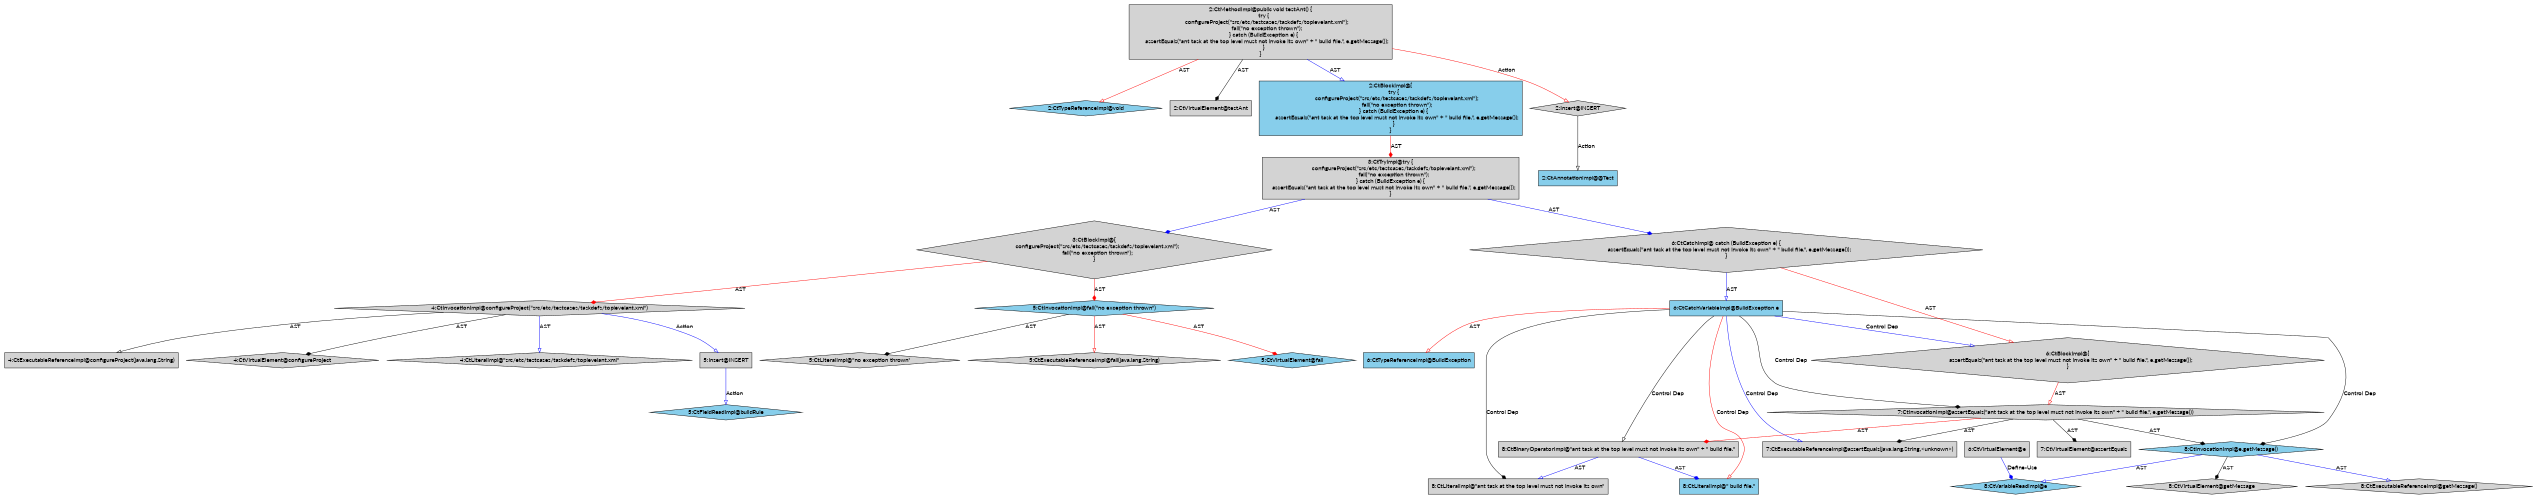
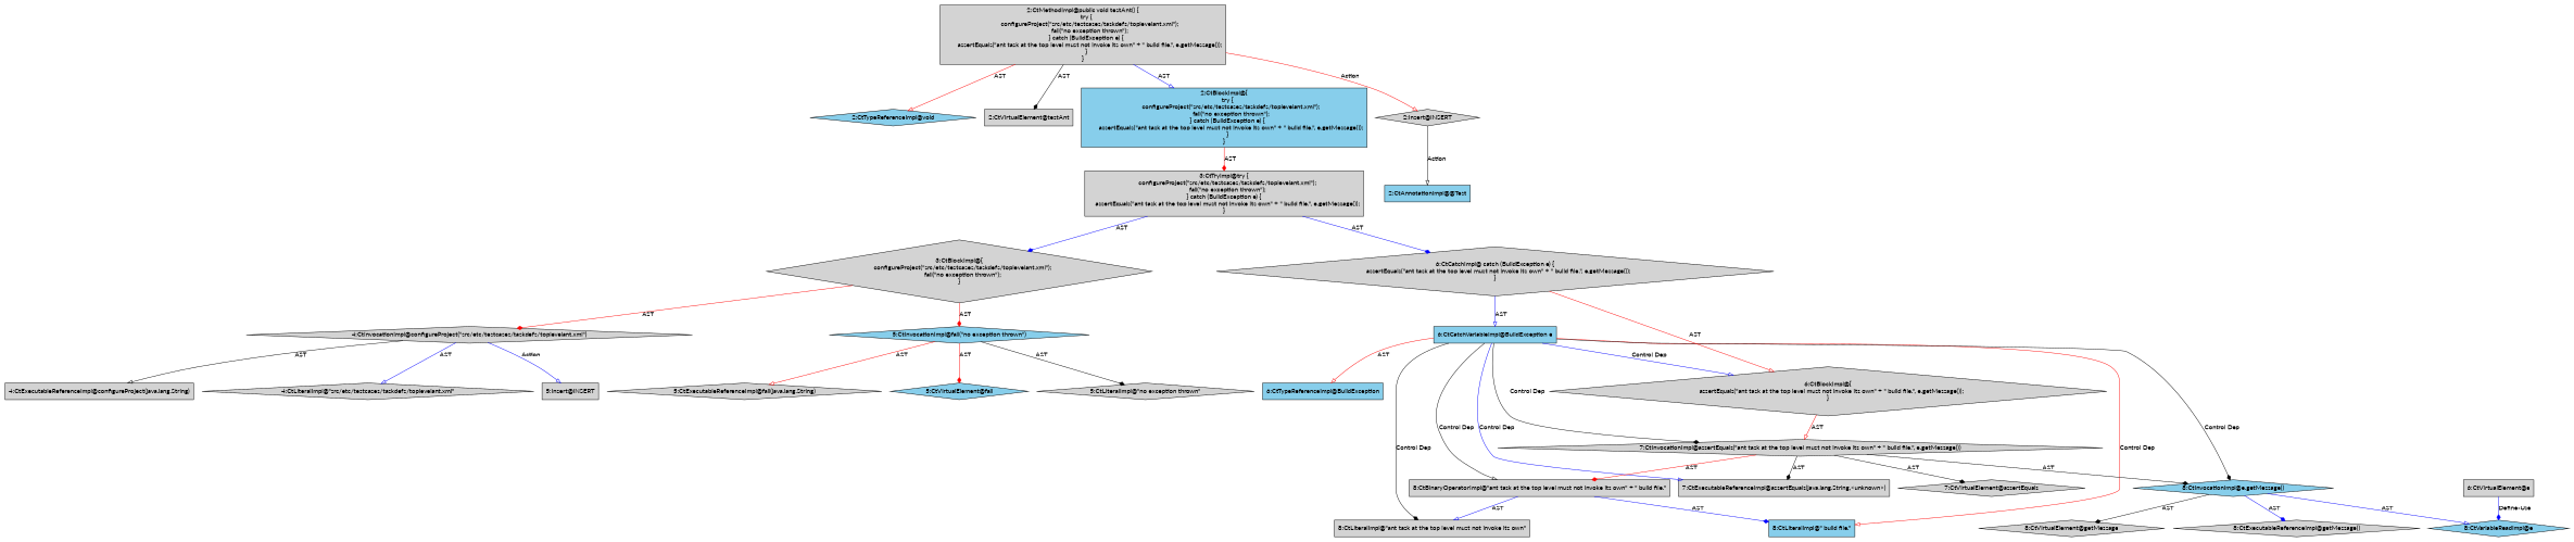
  digraph {
    fontname=Lato
    node [fillcolor=lightgrey fontname=Lato shape=diamond style=filled]
    edge [arrowhead=onormal color=blue fontname=Lato]
    n1 [fillcolor=skyblue label="2:CtTypeReferenceImpl@void"]
    n2 [label="2:CtVirtualElement@testAnt" shape=box]
    n3 [label="4:CtExecutableReferenceImpl@configureProject(java.lang.String)" shape=box]
-   n4 [label="4:CtVirtualElement@configureProject"]
    n5 [label="4:CtLiteralImpl@\"src/etc/testcases/taskdefs/toplevelant.xml\""]
    n6 [label="4:CtInvocationImpl@configureProject(\"src/etc/testcases/taskdefs/toplevelant.xml\")"]
    n7 [label="5:Insert@INSERT" shape=box]
-   n8 [fillcolor=skyblue label="5:CtFieldReadImpl@buildRule"]
    n9 [label="5:CtExecutableReferenceImpl@fail(java.lang.String)"]
    n10 [fillcolor=skyblue label="5:CtVirtualElement@fail"]
    n11 [label="5:CtLiteralImpl@\"no exception thrown\""]
    n12 [fillcolor=skyblue label="5:CtInvocationImpl@fail(\"no exception thrown\")"]
    n13 [label="3:CtBlockImpl@\{\n    configureProject(\"src/etc/testcases/taskdefs/toplevelant.xml\");\n    fail(\"no exception thrown\");\n\}"]
    n14 [label="6:CtVirtualElement@e" shape=box]
    n15 [fillcolor=skyblue label="8:CtVariableReadImpl@e"]
    n16 [fillcolor=skyblue label="6:CtTypeReferenceImpl@BuildException" shape=box]
    n17 [fillcolor=skyblue label="6:CtCatchVariableImpl@BuildException e" shape=box]
    n18 [label="7:CtExecutableReferenceImpl@assertEquals(java.lang.String,<unknown>)" shape=box]
    n19 [label="8:CtLiteralImpl@\"ant task at the top level must not invoke its own\"" shape=box]
    n20 [fillcolor=skyblue label="8:CtLiteralImpl@\" build file.\"" shape=box]
    n21 [label="8:CtBinaryOperatorImpl@\"ant task at the top level must not invoke its own\" + \" build file.\"" shape=box]
    n22 [fillcolor=skyblue label="8:CtInvocationImpl@e.getMessage()"]
    n23 [label="7:CtInvocationImpl@assertEquals(\"ant task at the top level must not invoke its own\" + \" build file.\", e.getMessage())"]
    n24 [label="6:CtBlockImpl@\{\n    assertEquals(\"ant task at the top level must not invoke its own\" + \" build file.\", e.getMessage());\n\}"]
    n25 [label="8:CtExecutableReferenceImpl@getMessage()"]
    n26 [label="8:CtVirtualElement@getMessage"]
-   n27 [label="7:CtVirtualElement@assertEquals" shape=box]
+   n27 [label="7:CtVirtualElement@assertEquals"]
    n28 [label="6:CtCatchImpl@ catch (BuildException e) \{\n    assertEquals(\"ant task at the top level must not invoke its own\" + \" build file.\", e.getMessage());\n\}"]
    n29 [label="3:CtTryImpl@try \{\n    configureProject(\"src/etc/testcases/taskdefs/toplevelant.xml\");\n    fail(\"no exception thrown\");\n\} catch (BuildException e) \{\n    assertEquals(\"ant task at the top level must not invoke its own\" + \" build file.\", e.getMessage());\n\}" shape=box]
    n30 [fillcolor=skyblue label="2:CtBlockImpl@\{\n    try \{\n        configureProject(\"src/etc/testcases/taskdefs/toplevelant.xml\");\n        fail(\"no exception thrown\");\n    \} catch (BuildException e) \{\n        assertEquals(\"ant task at the top level must not invoke its own\" + \" build file.\", e.getMessage());\n    \}\n\}" shape=box]
    n31 [label="2:CtMethodImpl@public void testAnt() \{\n    try \{\n        configureProject(\"src/etc/testcases/taskdefs/toplevelant.xml\");\n        fail(\"no exception thrown\");\n    \} catch (BuildException e) \{\n        assertEquals(\"ant task at the top level must not invoke its own\" + \" build file.\", e.getMessage());\n    \}\n\}" shape=box]
    n32 [label="2:Insert@INSERT"]
    n33 [fillcolor=skyblue label="2:CtAnnotationImpl@@Test" shape=box]
    n6 -> n3 [color=black label=AST]
-   n6 -> n4 [arrowhead=diamond color=black label=AST]
    n6 -> n5 [label=AST]
    n6 -> n7 [label=Action]
-   n7 -> n8 [label=Action]
    n12 -> n9 [color=red label=AST]
    n12 -> n10 [arrowhead=diamond color=red label=AST]
    n12 -> n11 [arrowhead=diamond color=black label=AST]
    n13 -> n6 [arrowhead=diamond color=red label=AST]
    n13 -> n12 [arrowhead=diamond color=red label=AST]
    n14 -> n15 [arrowhead=diamond label="Define-Use"]
    n17 -> n16 [color=red label=AST]
    n17 -> n18 [label="Control Dep"]
    n17 -> n19 [arrowhead=diamond color=black label="Control Dep"]
    n17 -> n20 [color=red label="Control Dep"]
    n17 -> n21 [color=black label="Control Dep"]
    n17 -> n22 [arrowhead=diamond color=black label="Control Dep"]
    n17 -> n23 [arrowhead=diamond color=black label="Control Dep"]
    n17 -> n24 [label="Control Dep"]
    n21 -> n19 [label=AST]
    n21 -> n20 [arrowhead=diamond label=AST]
    n22 -> n15 [label=AST]
-   n22 -> n25 [label=AST]
+   n22 -> n25 [arrowhead=diamond label=AST]
    n22 -> n26 [arrowhead=diamond color=black label=AST]
    n23 -> n18 [arrowhead=diamond color=black label=AST]
    n23 -> n21 [arrowhead=diamond color=red label=AST]
    n23 -> n22 [arrowhead=diamond color=black label=AST]
    n23 -> n27 [arrowhead=diamond color=black label=AST]
    n24 -> n23 [color=red label=AST]
    n28 -> n17 [label=AST]
    n28 -> n24 [color=red label=AST]
    n29 -> n13 [arrowhead=diamond label=AST]
    n29 -> n28 [arrowhead=diamond label=AST]
    n30 -> n29 [arrowhead=diamond color=red label=AST]
    n31 -> n1 [color=red label=AST]
    n31 -> n2 [arrowhead=diamond color=black label=AST]
    n31 -> n30 [label=AST]
    n31 -> n32 [color=red label=Action]
    n32 -> n33 [color=black label=Action]
  }
